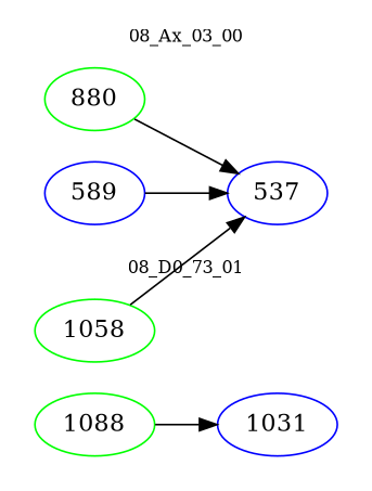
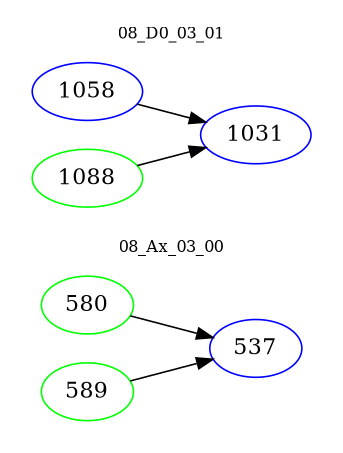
  digraph {
    rankdir=LR
    node [color=green]
    edge [color=black]
-   n1 [label=880]
+   n1 [label=580]
    n2 [color=blue label=537]
-   n3 [color=blue label=589]
-   n4 [label=1058]
+   n3 [label=589]
+   n4 [color=blue label=1058]
    n5 [color=blue label=1031]
    n6 [label=1088]
    subgraph cluster_1 {
      color=white
      fontsize=10
      label="08_Ax_03_00"
      n1
      n2
      n3
    }
    subgraph cluster_2 {
      color=white
      fontsize=10
-     label="08_D0_73_01"
+     label="08_D0_03_01"
      n4
      n5
      n6
    }
    n1 -> n2
    n3 -> n2
-   n4 -> n2
+   n4 -> n5
    n6 -> n5
  }
